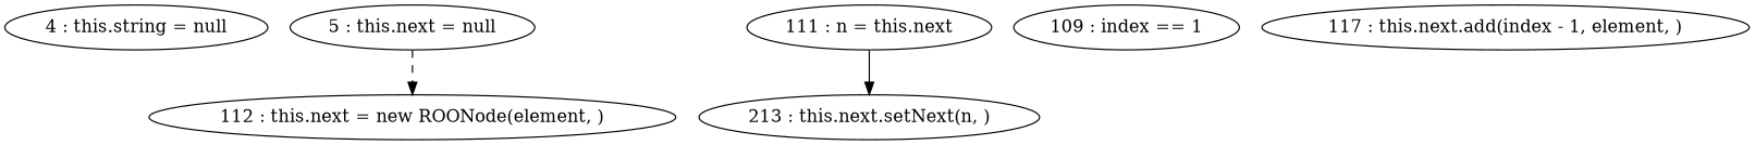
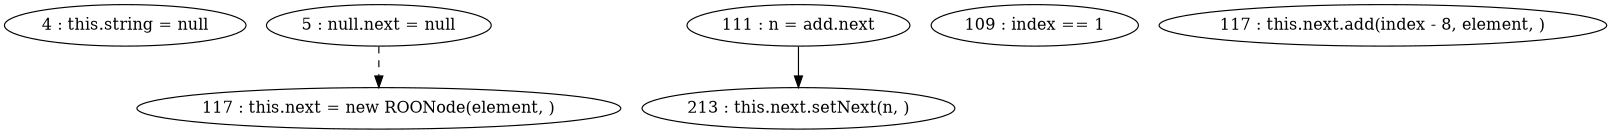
  digraph {
    "4 : this.string = null"
-   "5 : this.next = null"
-   "112 : this.next = new ROONode(element, )"
+   "5 : this.next = null" [label="5 : null.next = null"]
+   "112 : this.next = new ROONode(element, )" [label="117 : this.next = new ROONode(element, )"]
    n4 [label="213 : this.next.setNext(n, )"]
-   "111 : n = this.next"
+   "111 : n = this.next" [label="111 : n = add.next"]
    "109 : index == 1"
-   "117 : this.next.add(index - 1, element, )"
+   "117 : this.next.add(index - 1, element, )" [label="117 : this.next.add(index - 8, element, )"]
    "5 : this.next = null" -> "112 : this.next = new ROONode(element, )" [style=dashed]
    "111 : n = this.next" -> n4
  }
